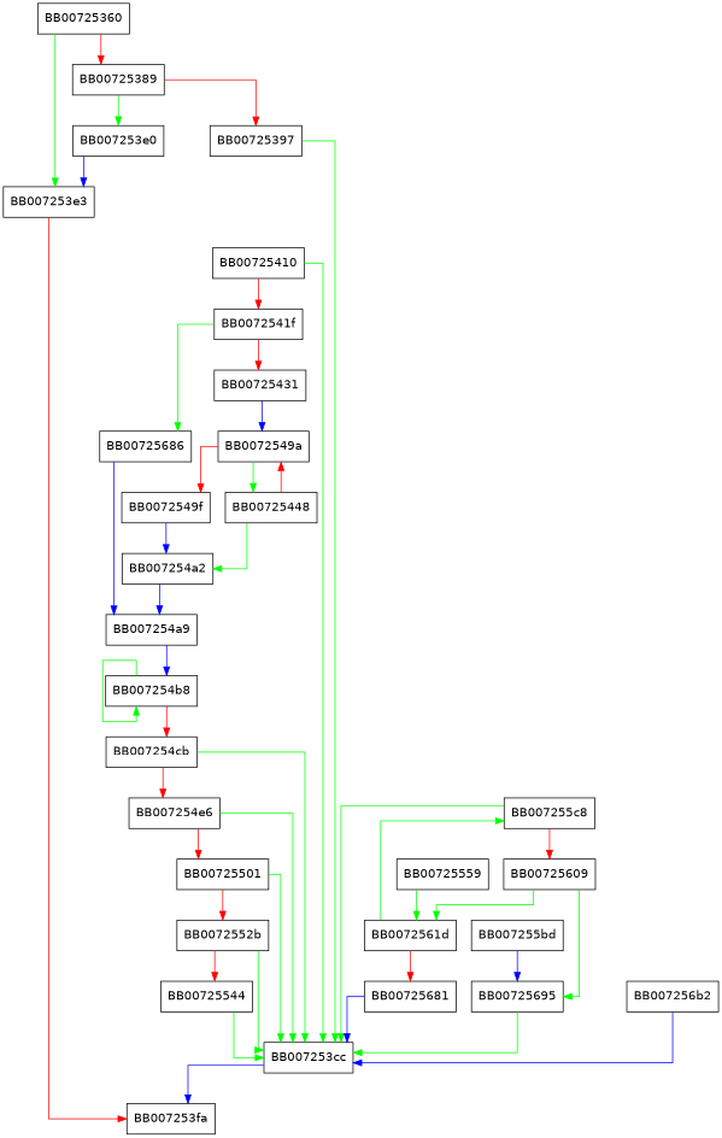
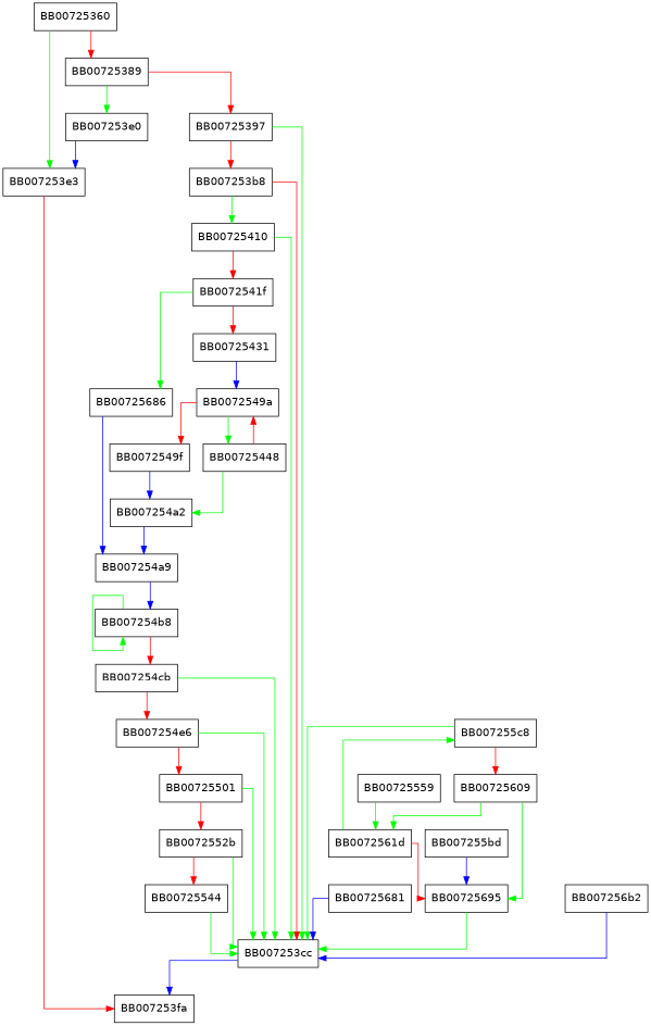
  digraph {
    fontname="DejaVu Sans"
    splines=ortho
    node [fontname="DejaVu Sans" shape=box]
    edge [color=green fontname="DejaVu Sans"]
    BB00725360
    BB007253e3
    BB00725389
    BB007253fa
    BB007253e0
    BB00725397
    BB007253cc
+   BB007253b8
    BB00725410
    BB0072541f
    BB00725686
    BB00725431
    BB007254a9
    BB0072549a
    BB007254b8
    BB00725448
    BB0072549f
    BB007254a2
    BB007254cb
    BB007254e6
    BB00725501
    BB0072552b
    BB00725544
    BB00725559
    BB0072561d
    BB007255c8
    BB00725681
    BB007255bd
    BB00725695
    BB00725609
    BB007256b2
    BB00725360 -> BB007253e3
    BB00725360 -> BB00725389 [color=red]
    BB007253e3 -> BB007253fa [color=red]
    BB00725389 -> BB007253e0
    BB00725389 -> BB00725397 [color=red]
    BB007253e0 -> BB007253e3 [color=blue]
    BB00725397 -> BB007253cc
+   BB00725397 -> BB007253b8 [color=red]
    BB007253cc -> BB007253fa [color=blue]
+   BB007253b8 -> BB007253cc [color=red]
+   BB007253b8 -> BB00725410
    BB00725410 -> BB007253cc
    BB00725410 -> BB0072541f [color=red]
    BB0072541f -> BB00725686
    BB0072541f -> BB00725431 [color=red]
    BB00725686 -> BB007254a9 [color=blue]
    BB00725431 -> BB0072549a [color=blue]
    BB007254a9 -> BB007254b8 [color=blue]
    BB0072549a -> BB00725448
    BB0072549a -> BB0072549f [color=red]
    BB007254b8 -> BB007254b8
    BB007254b8 -> BB007254cb [color=red]
    BB00725448 -> BB0072549a [color=red]
    BB00725448 -> BB007254a2
    BB0072549f -> BB007254a2 [color=blue]
    BB007254a2 -> BB007254a9 [color=blue]
    BB007254cb -> BB007253cc
    BB007254cb -> BB007254e6 [color=red]
    BB007254e6 -> BB007253cc
    BB007254e6 -> BB00725501 [color=red]
    BB00725501 -> BB007253cc
    BB00725501 -> BB0072552b [color=red]
    BB0072552b -> BB007253cc
    BB0072552b -> BB00725544 [color=red]
    BB00725544 -> BB007253cc
    BB00725559 -> BB0072561d
    BB0072561d -> BB007255c8
-   BB0072561d -> BB00725681 [color=red]
+   BB0072561d -> BB00725695 [color=red]
    BB007255c8 -> BB007253cc
    BB007255c8 -> BB00725609 [color=red]
    BB00725681 -> BB007253cc [color=blue]
    BB007255bd -> BB00725695 [color=blue]
    BB00725695 -> BB007253cc
    BB00725609 -> BB0072561d
    BB00725609 -> BB00725695
    BB007256b2 -> BB007253cc [color=blue]
  }
